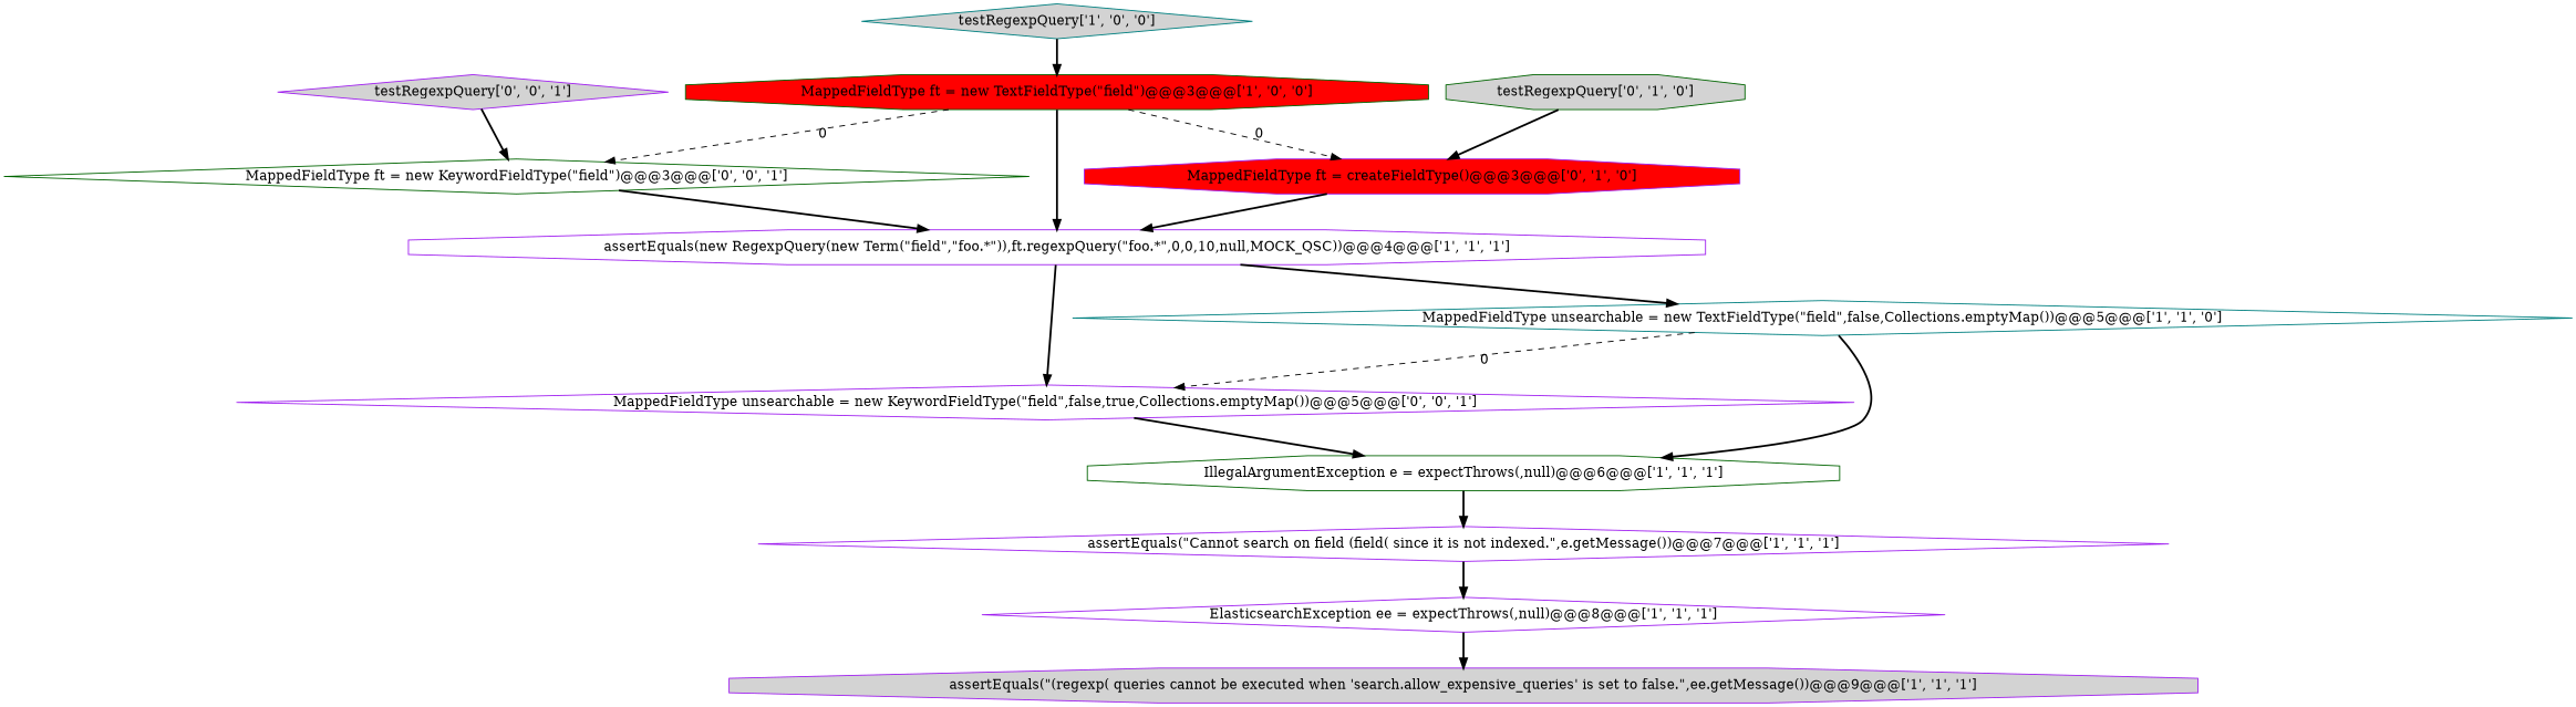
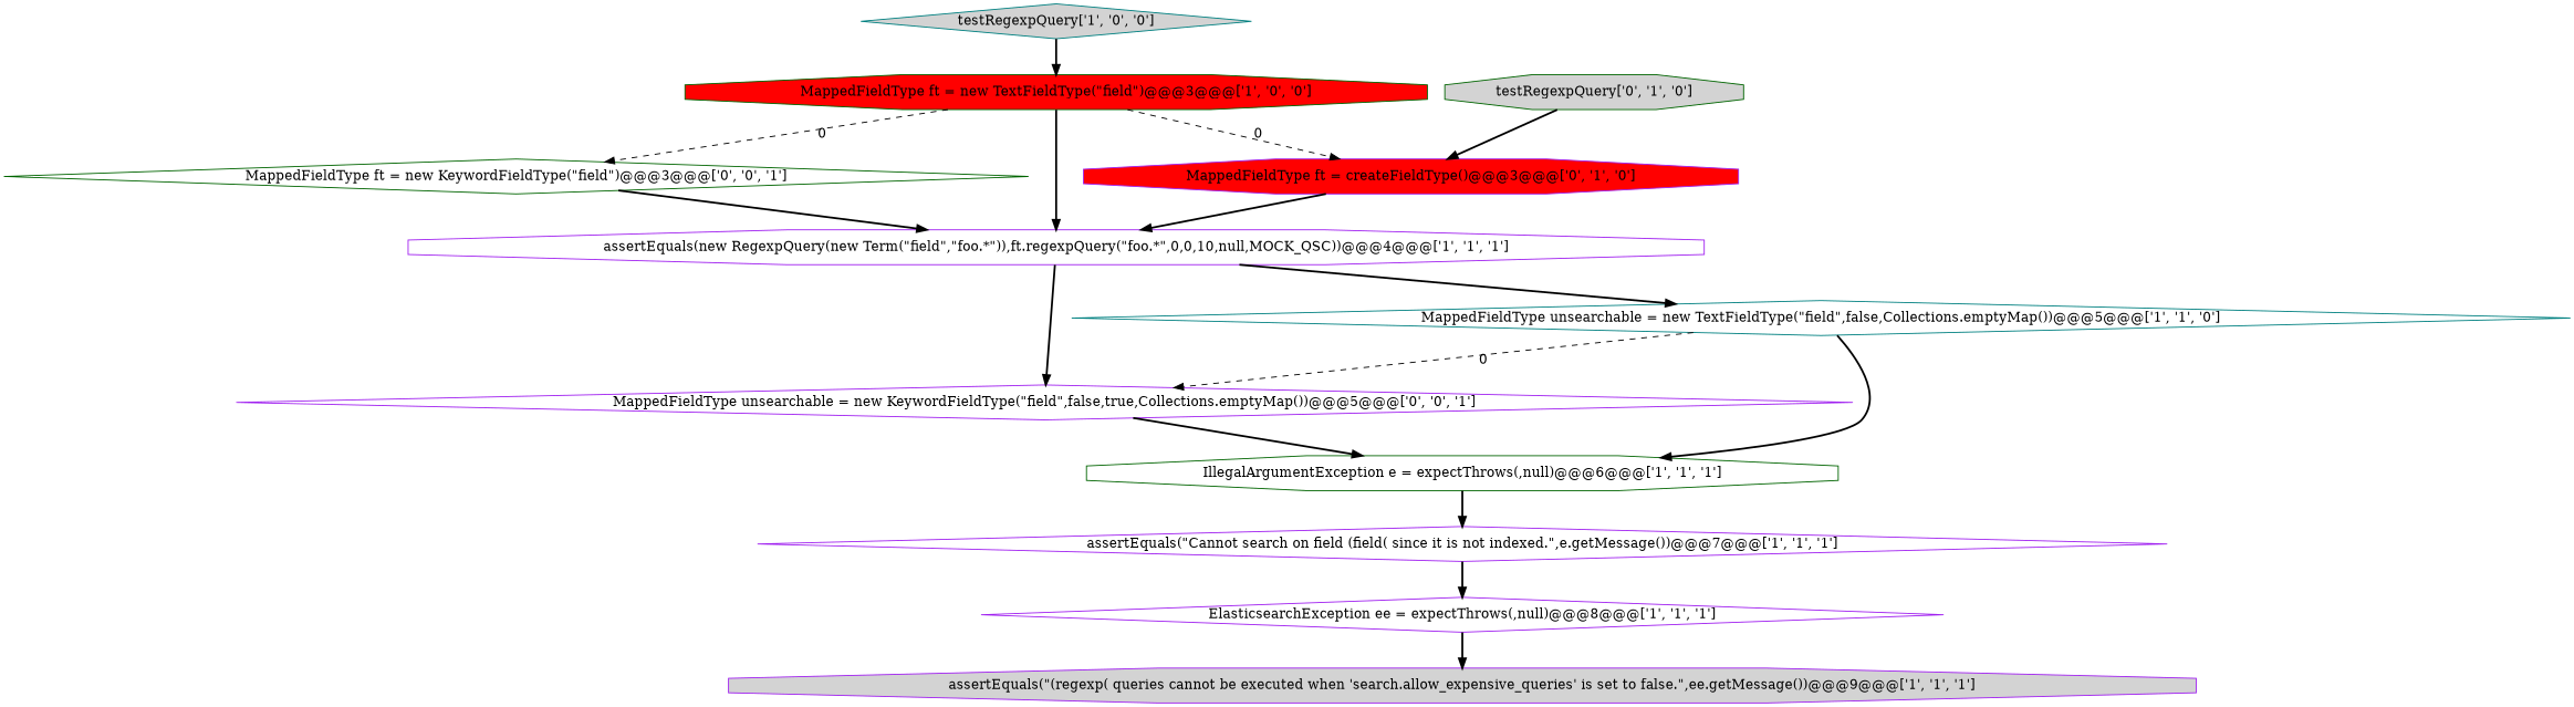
  digraph {
    node [fillcolor=white shape=diamond style=filled color=purple]
    edge [style=bold]
    n1 [label="MappedFieldType unsearchable = new KeywordFieldType(\"field\",false,true,Collections.emptyMap())@@@5@@@['0', '0', '1']"]
    n2 [label="IllegalArgumentException e = expectThrows(,null)@@@6@@@['1', '1', '1']" shape=octagon color=darkgreen]
-   n3 [fillcolor=lightgray label="testRegexpQuery['0', '0', '1']"]
    n4 [label="MappedFieldType ft = new KeywordFieldType(\"field\")@@@3@@@['0', '0', '1']" color=darkgreen]
    n5 [fillcolor=red label="MappedFieldType ft = createFieldType()@@@3@@@['0', '1', '0']" shape=octagon]
    n6 [label="assertEquals(new RegexpQuery(new Term(\"field\",\"foo.*\")),ft.regexpQuery(\"foo.*\",0,0,10,null,MOCK_QSC))@@@4@@@['1', '1', '1']" shape=octagon]
    n7 [label="ElasticsearchException ee = expectThrows(,null)@@@8@@@['1', '1', '1']"]
    n8 [fillcolor=lightgray label="assertEquals(\"(regexp( queries cannot be executed when 'search.allow_expensive_queries' is set to false.\",ee.getMessage())@@@9@@@['1', '1', '1']" shape=octagon]
    n9 [label="MappedFieldType unsearchable = new TextFieldType(\"field\",false,Collections.emptyMap())@@@5@@@['1', '1', '0']" color=teal]
    n10 [label="assertEquals(\"Cannot search on field (field( since it is not indexed.\",e.getMessage())@@@7@@@['1', '1', '1']"]
    n11 [fillcolor=red label="MappedFieldType ft = new TextFieldType(\"field\")@@@3@@@['1', '0', '0']" shape=octagon color=darkgreen]
    n12 [fillcolor=lightgray label="testRegexpQuery['1', '0', '0']" color=teal]
    n13 [fillcolor=lightgray label="testRegexpQuery['0', '1', '0']" shape=octagon color=darkgreen]
    n1 -> n2
    n2 -> n10
-   n3 -> n4
    n4 -> n6
    n5 -> n6
    n6 -> n1
    n6 -> n9
    n7 -> n8
    n9 -> n1 [label=0 style=dashed]
    n9 -> n2
    n10 -> n7
    n11 -> n4 [label=0 style=dashed]
    n11 -> n5 [label=0 style=dashed]
    n11 -> n6
    n12 -> n11
    n13 -> n5
  }
